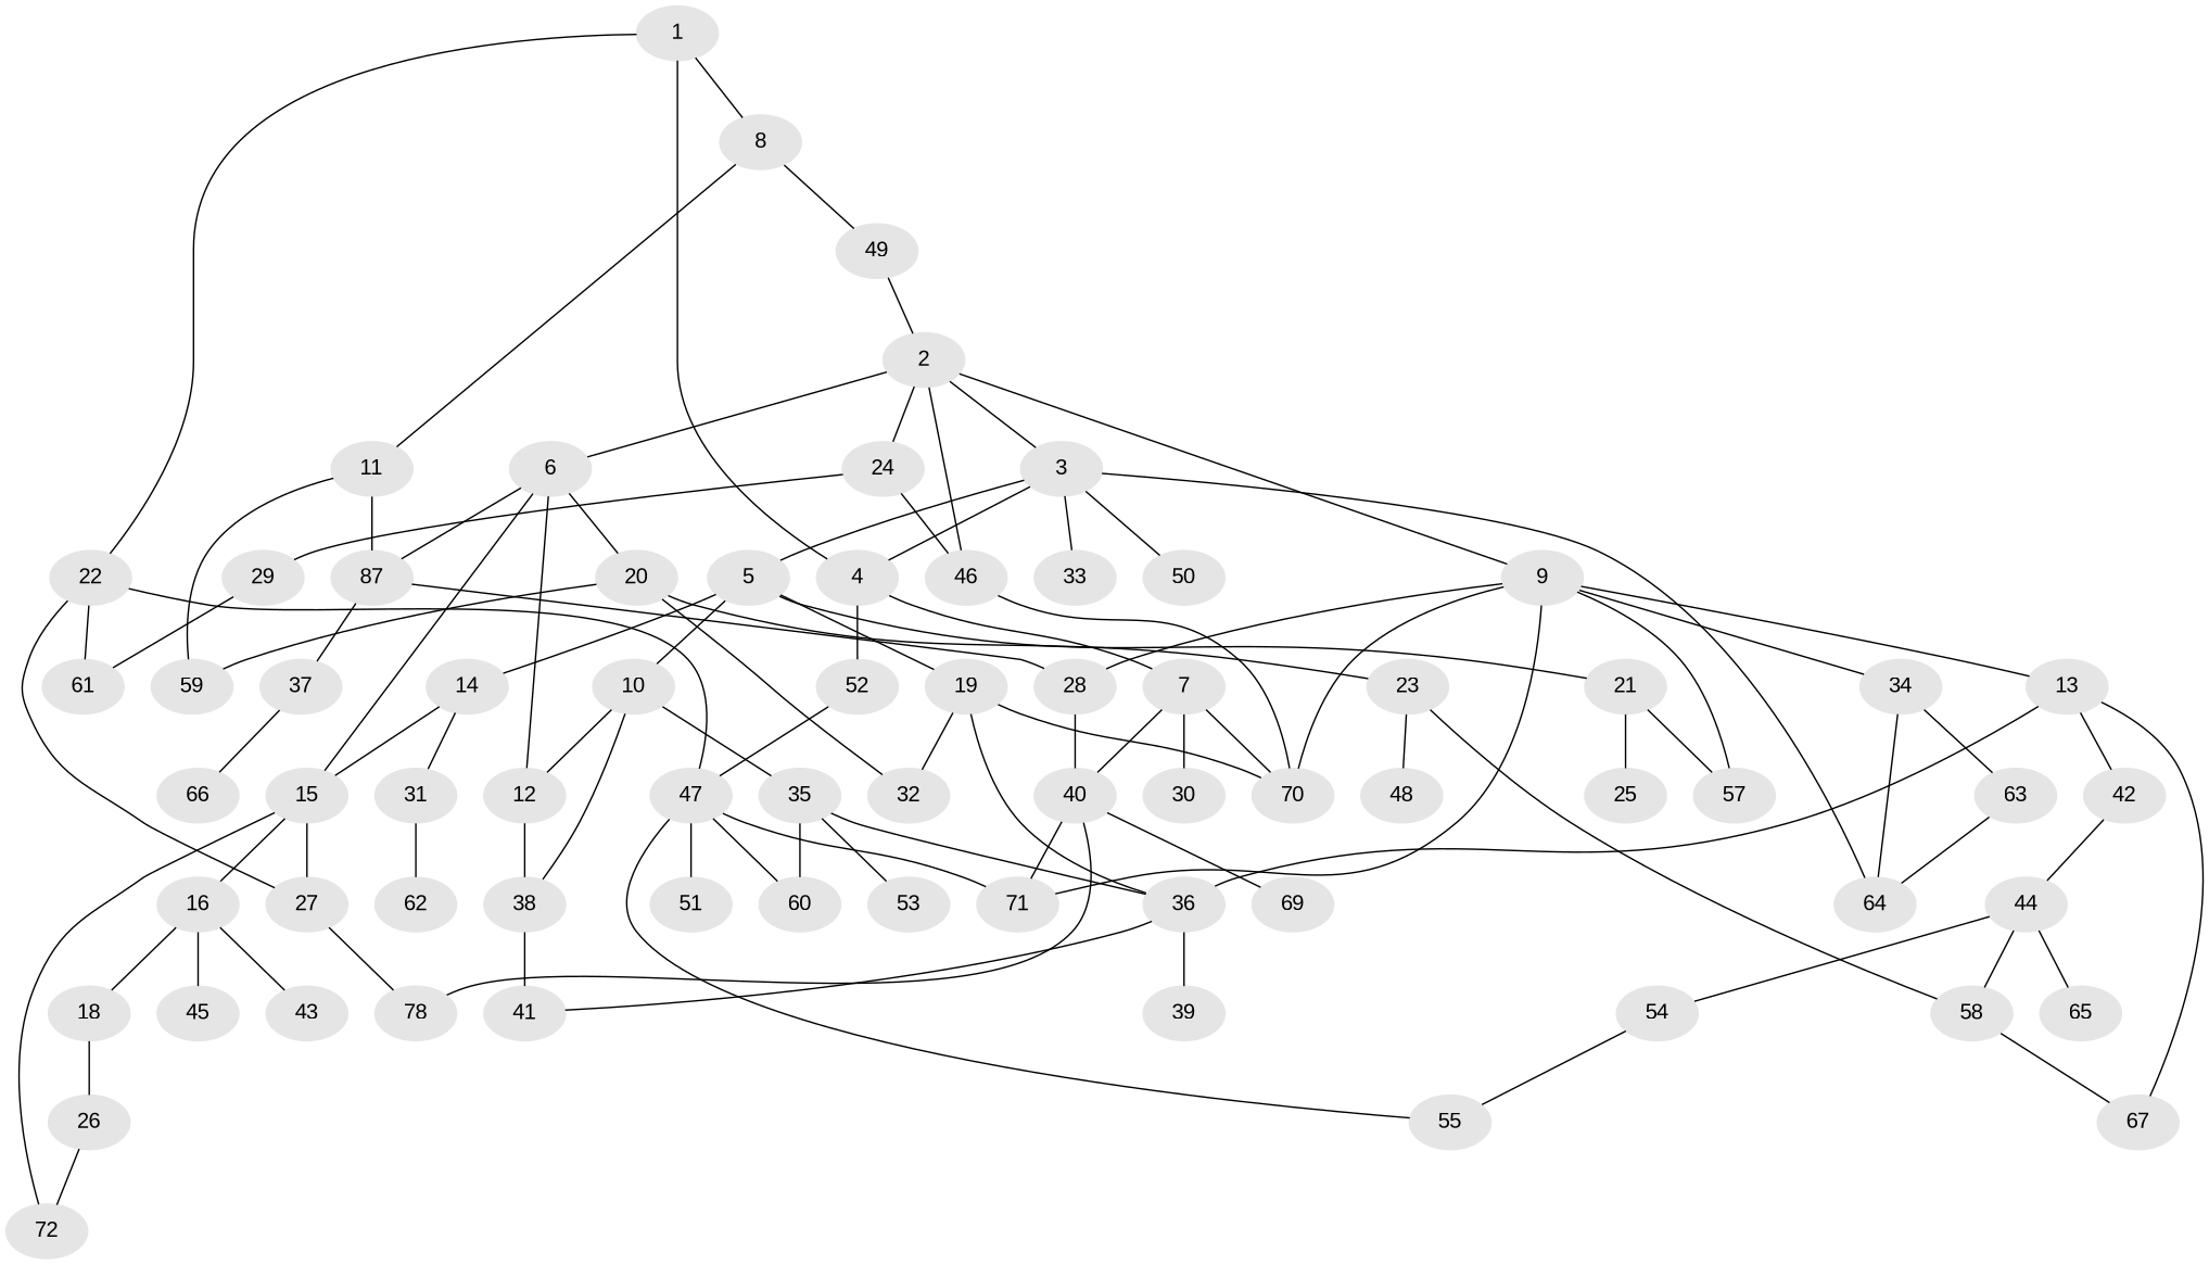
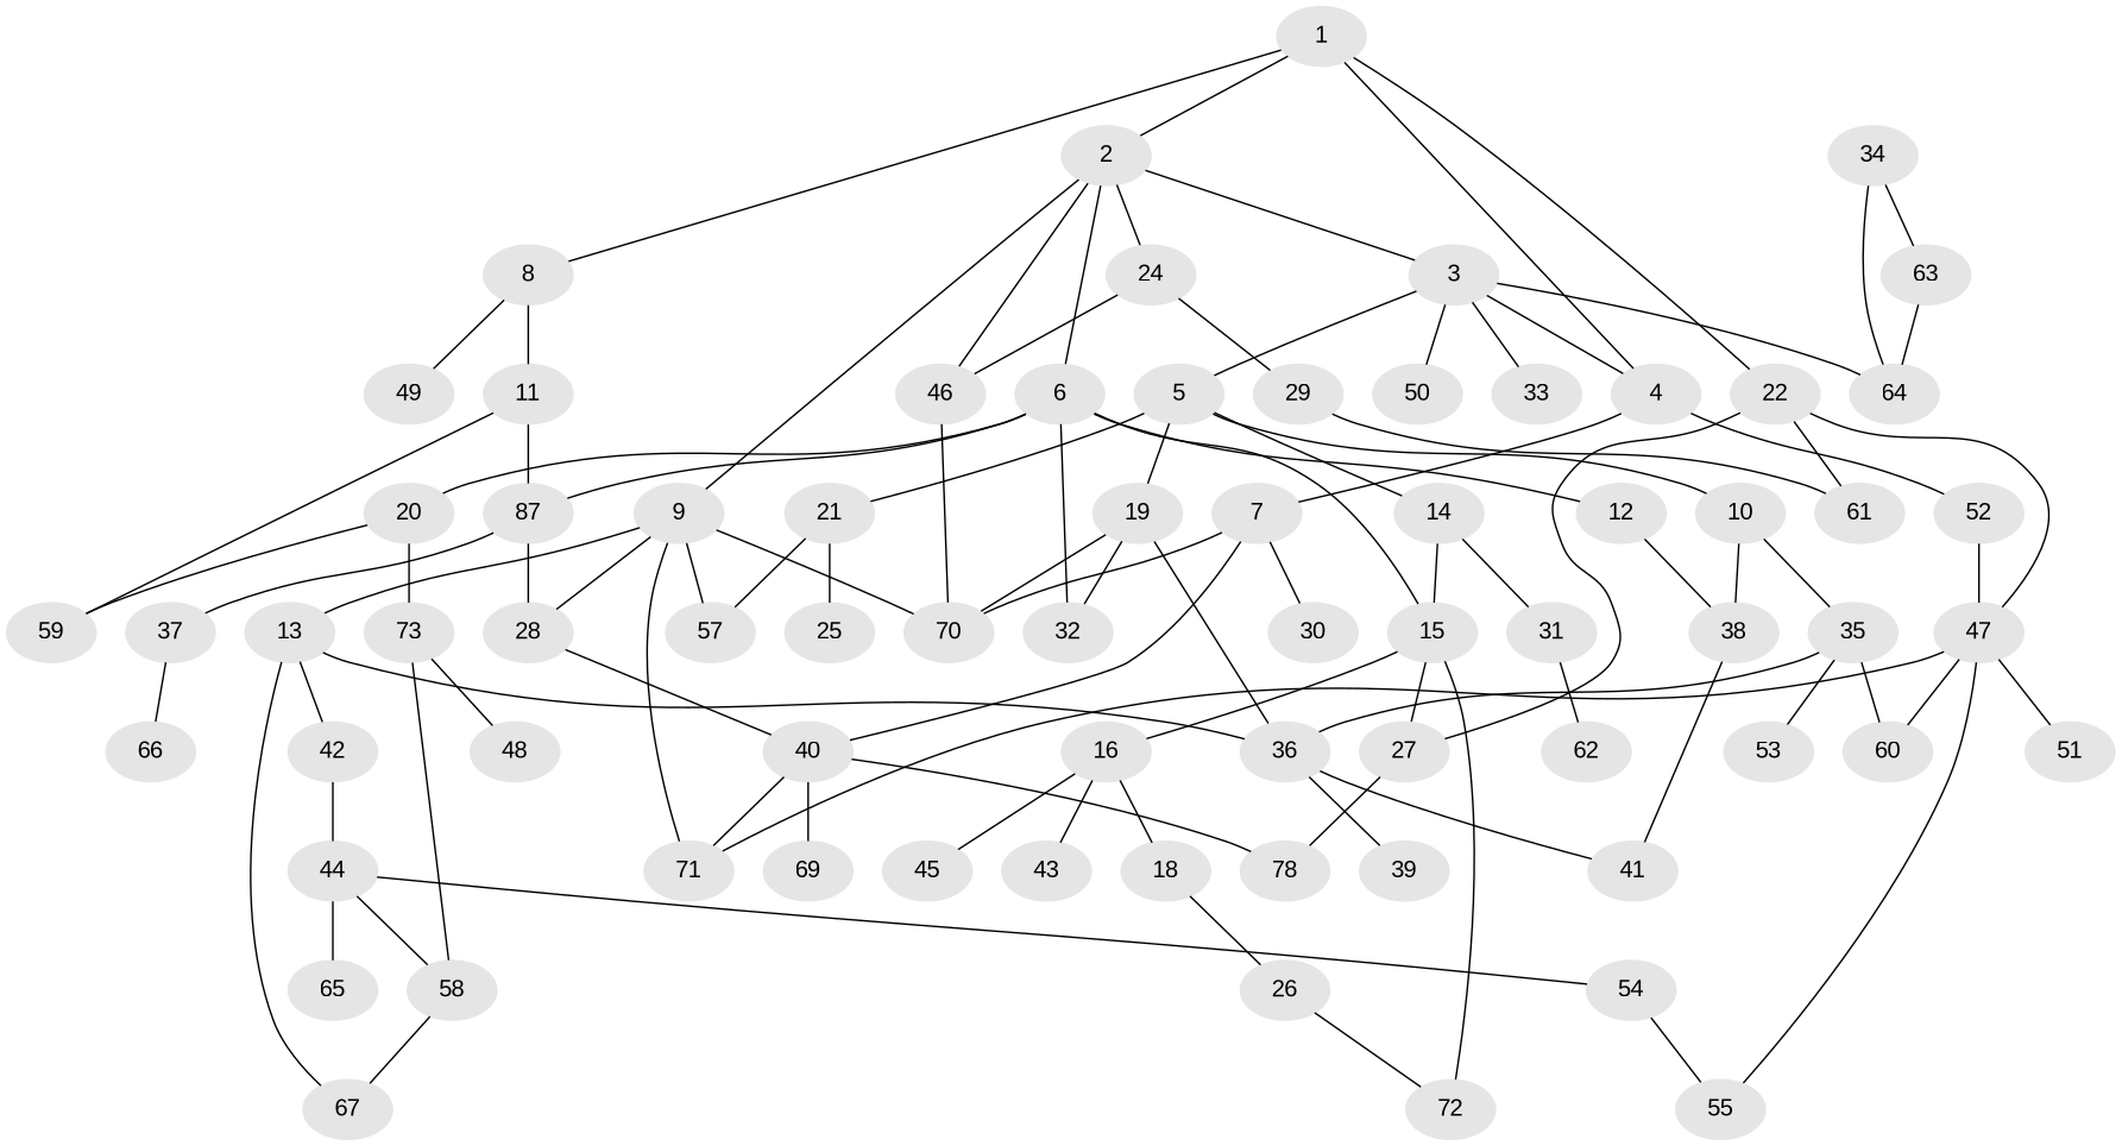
  graph {
    fontname="Liberation Sans"
    node [color=gray90 fontname="Liberation Sans" style=filled]
    edge [fontname="Liberation Sans"]
    1
    2
    4
    8
    22
    3
    6
    9
    24
    46
    7
    52
    11
    49
    27
    47
    61
    5
    33
    50
    64
    12
    15
    n24 [label=87]
    20
    70
    13
    28
    34
    57
    71
    29
    10
    14
    19
    21
    30
    40
    38
    35
    31
    36
    32
    25
    16
    72
    37
    59
-   23
+   23 [label=73]
    n50 [label=78]
    69
    42
    67
    63
    41
    39
    44
    62
    18
    43
    45
    26
    66
    48
    58
    60
    51
    55
    53
    54
    65
-   49 -- 2
+   1 -- 2
    1 -- 4
    1 -- 8
    1 -- 22
    2 -- 3
    2 -- 6
    2 -- 9
    2 -- 24
    2 -- 46
    4 -- 7
    4 -- 52
    8 -- 11
    8 -- 49
    22 -- 27
    22 -- 47
    22 -- 61
    3 -- 4
    3 -- 5
    3 -- 33
    3 -- 50
    3 -- 64
    6 -- 12
    6 -- 15
    6 -- n24
    6 -- 20
    9 -- 70
    9 -- 13
    9 -- 28
-   9 -- 34
    9 -- 57
    9 -- 71
    24 -- 46
    24 -- 29
    46 -- 70
    7 -- 70
    7 -- 30
    7 -- 40
    52 -- 47
    11 -- n24
    11 -- 59
    27 -- n50
    47 -- 71
    47 -- 60
    47 -- 51
    47 -- 55
    5 -- 10
    5 -- 14
    5 -- 19
    5 -- 21
    12 -- 38
    15 -- 27
    15 -- 16
    15 -- 72
    n24 -- 28
    n24 -- 37
-   20 -- 32
+   6 -- 32
    20 -- 59
    20 -- 23
    13 -- 36
    13 -- 42
    13 -- 67
    28 -- 40
    34 -- 64
    34 -- 63
    29 -- 61
-   10 -- 12
    10 -- 38
    10 -- 35
    14 -- 15
    14 -- 31
    19 -- 70
    19 -- 36
    19 -- 32
    21 -- 57
    21 -- 25
    40 -- 71
    40 -- n50
    40 -- 69
    38 -- 41
    35 -- 36
    35 -- 60
    35 -- 53
    31 -- 62
    36 -- 41
    36 -- 39
    16 -- 18
    16 -- 43
    16 -- 45
    37 -- 66
    23 -- 48
    23 -- 58
    42 -- 44
    63 -- 64
    44 -- 58
    44 -- 54
    44 -- 65
    18 -- 26
    26 -- 72
    58 -- 67
    54 -- 55
  }
